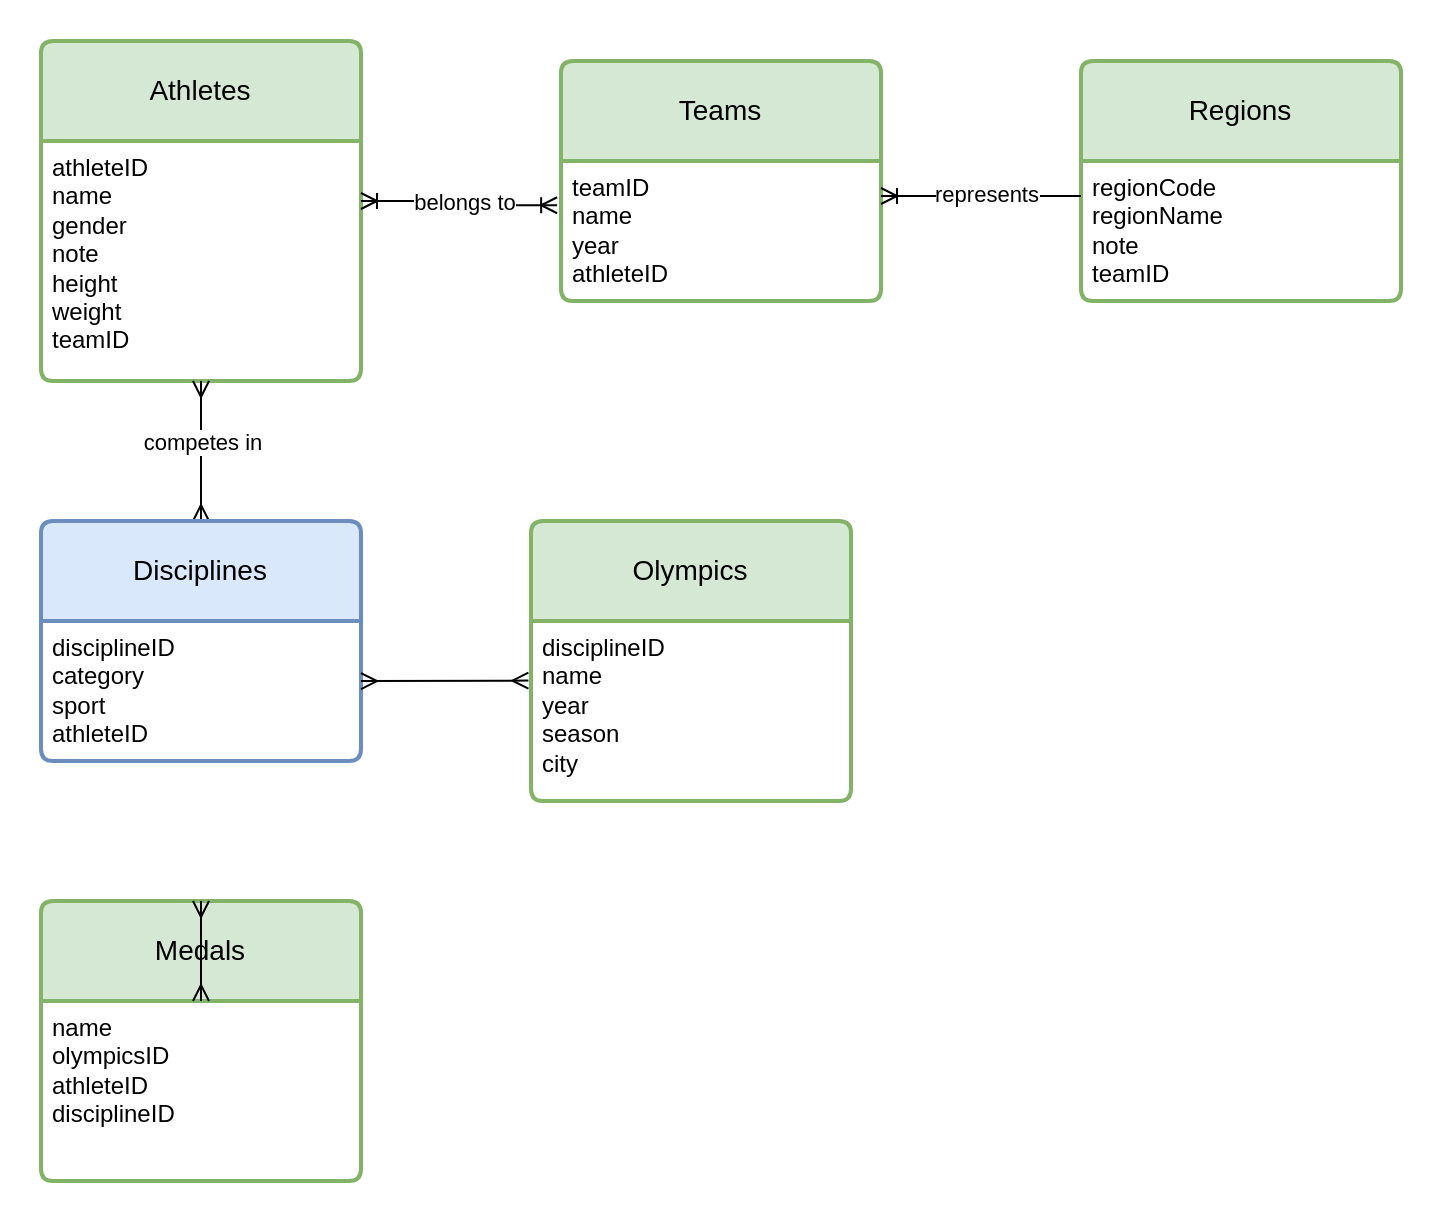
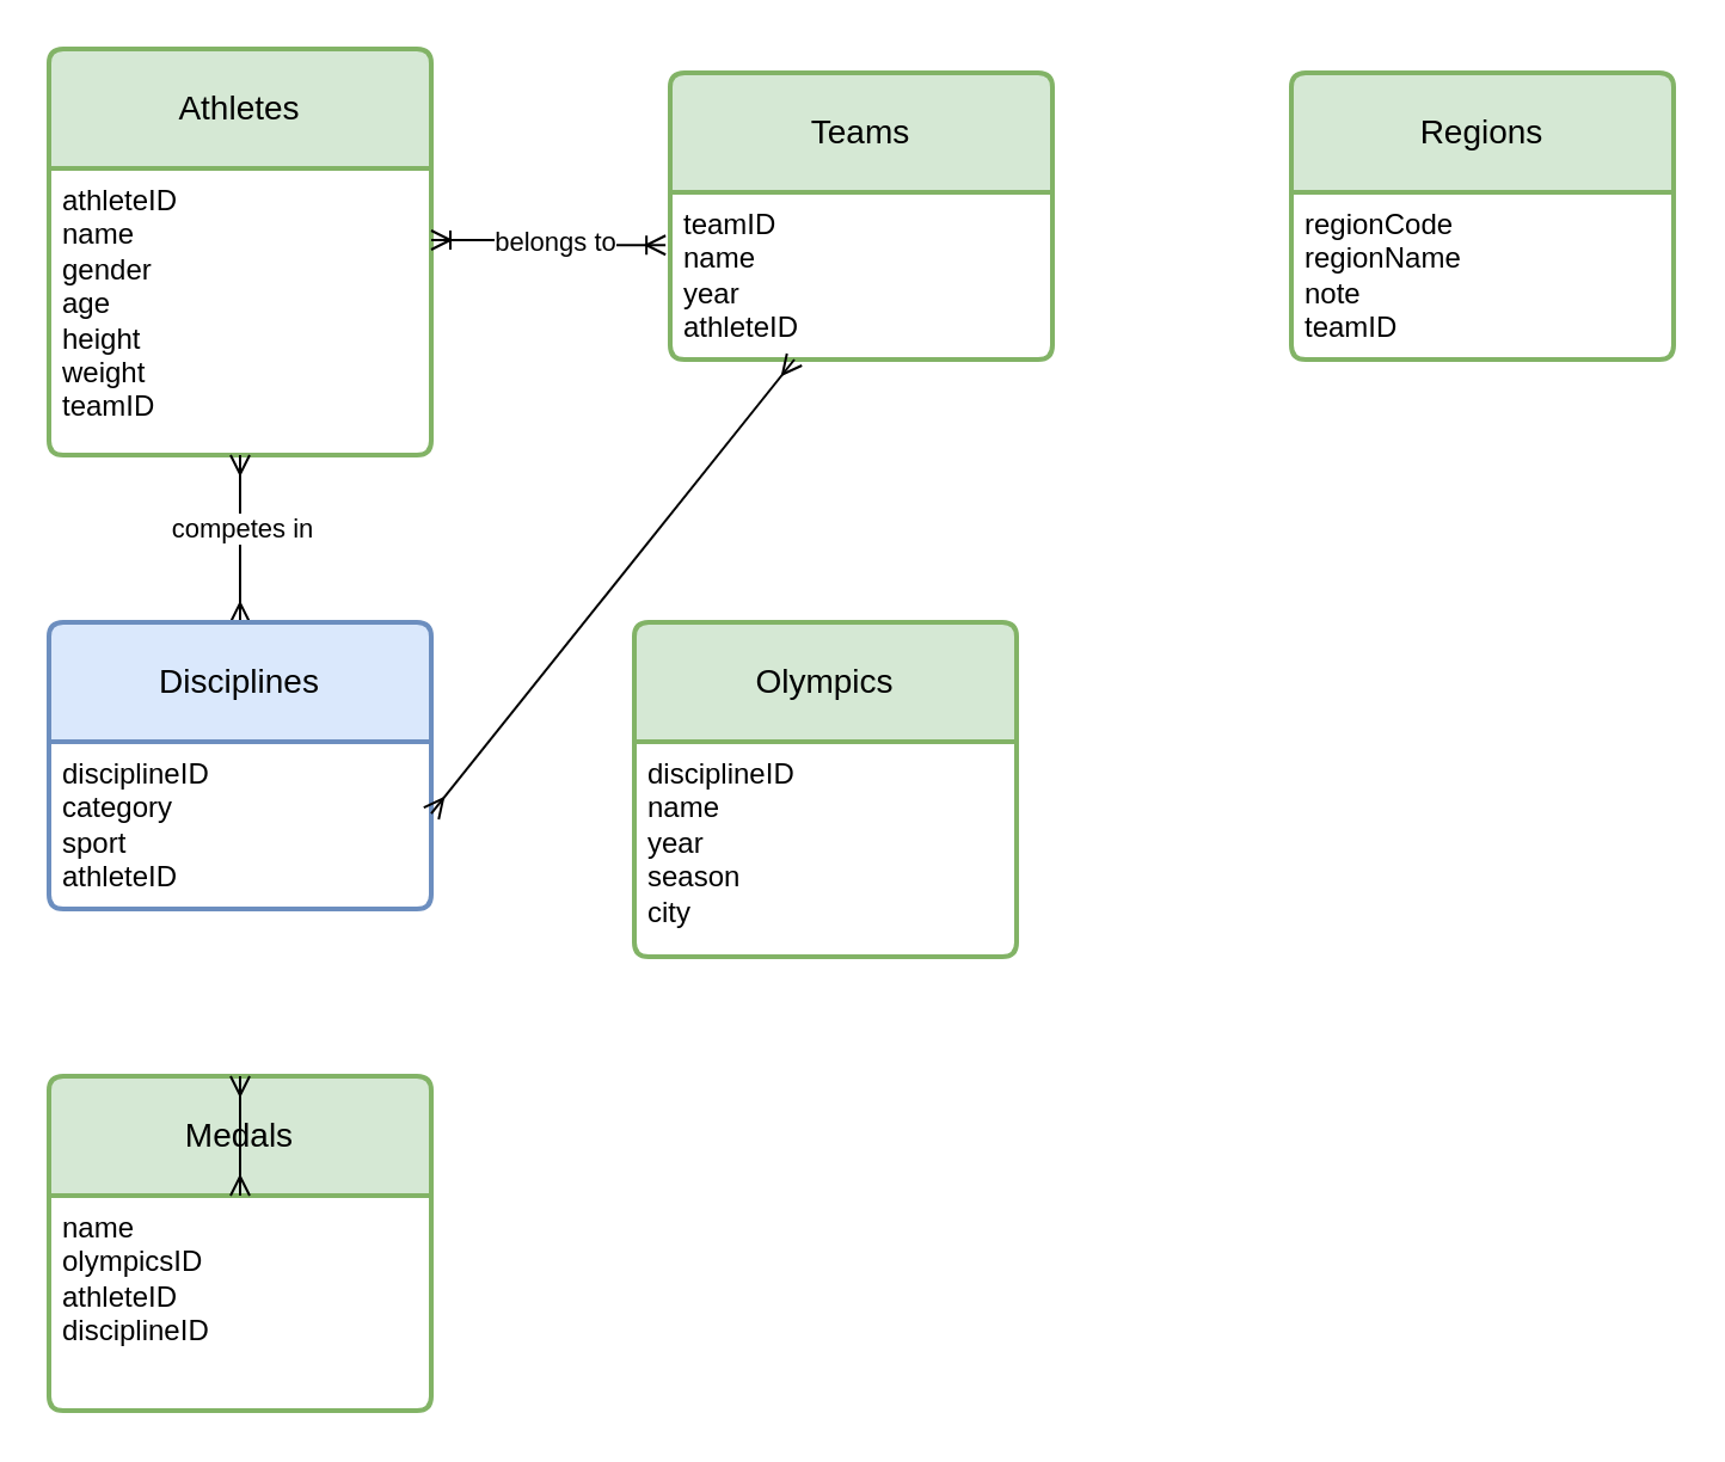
  <mxCell id="0" />
  <mxCell id="1" parent="0" />
  <mxCell id="2" value="Athletes" style="swimlane;childLayout=stackLayout;horizontal=1;startSize=50;horizontalStack=0;rounded=1;fontSize=14;fontStyle=0;strokeWidth=2;resizeParent=0;resizeLast=1;shadow=0;dashed=0;align=center;arcSize=4;whiteSpace=wrap;html=1;fillColor=#d5e8d4;strokeColor=#82b366;" vertex="1" parent="1"><mxGeometry x="20" y="20" width="160" height="170" as="geometry" /></mxCell>
- <mxCell id="3" value="athleteID&lt;br&gt;name&lt;br&gt;gender&lt;br&gt;note&lt;br&gt;height&lt;br&gt;weight&lt;br&gt;teamID" style="align=left;strokeColor=none;fillColor=none;spacingLeft=4;fontSize=12;verticalAlign=top;resizable=0;rotatable=0;part=1;html=1;" vertex="1" parent="2"><mxGeometry y="50" width="160" height="120" as="geometry" /></mxCell>
+ <mxCell id="3" value="athleteID&lt;br&gt;name&lt;br&gt;gender&lt;br&gt;age&lt;br&gt;height&lt;br&gt;weight&lt;br&gt;teamID" style="align=left;strokeColor=none;fillColor=none;spacingLeft=4;fontSize=12;verticalAlign=top;resizable=0;rotatable=0;part=1;html=1;" vertex="1" parent="2"><mxGeometry y="50" width="160" height="120" as="geometry" /></mxCell>
  <mxCell id="4" value="Regions" style="swimlane;childLayout=stackLayout;horizontal=1;startSize=50;horizontalStack=0;rounded=1;fontSize=14;fontStyle=0;strokeWidth=2;resizeParent=0;resizeLast=1;shadow=0;dashed=0;align=center;arcSize=4;whiteSpace=wrap;html=1;fillColor=#d5e8d4;strokeColor=#82b366;" vertex="1" parent="1"><mxGeometry x="540" y="30" width="160" height="120" as="geometry" /></mxCell>
  <mxCell id="5" value="regionCode&lt;br&gt;regionName&lt;br&gt;note&lt;br&gt;teamID" style="align=left;strokeColor=none;fillColor=none;spacingLeft=4;fontSize=12;verticalAlign=top;resizable=0;rotatable=0;part=1;html=1;" vertex="1" parent="4"><mxGeometry y="50" width="160" height="70" as="geometry" /></mxCell>
  <mxCell id="6" value="Teams" style="swimlane;childLayout=stackLayout;horizontal=1;startSize=50;horizontalStack=0;rounded=1;fontSize=14;fontStyle=0;strokeWidth=2;resizeParent=0;resizeLast=1;shadow=0;dashed=0;align=center;arcSize=4;whiteSpace=wrap;html=1;fillColor=#d5e8d4;strokeColor=#82b366;" vertex="1" parent="1"><mxGeometry x="280" y="30" width="160" height="120" as="geometry" /></mxCell>
  <mxCell id="7" value="teamID&lt;br&gt;name&lt;br&gt;year&lt;br&gt;athleteID" style="align=left;strokeColor=none;fillColor=none;spacingLeft=4;fontSize=12;verticalAlign=top;resizable=0;rotatable=0;part=1;html=1;" vertex="1" parent="6"><mxGeometry y="50" width="160" height="70" as="geometry" /></mxCell>
  <mxCell id="8" value="Medals" style="swimlane;childLayout=stackLayout;horizontal=1;startSize=50;horizontalStack=0;rounded=1;fontSize=14;fontStyle=0;strokeWidth=2;resizeParent=0;resizeLast=1;shadow=0;dashed=0;align=center;arcSize=4;whiteSpace=wrap;html=1;fillColor=#d5e8d4;strokeColor=#82b366;" vertex="1" parent="1"><mxGeometry x="20" y="450" width="160" height="140" as="geometry"><mxRectangle x="510" y="580" width="80" height="50" as="alternateBounds" /></mxGeometry></mxCell>
  <mxCell id="9" value="name&lt;br&gt;olympicsID&lt;br&gt;athleteID&lt;br&gt;disciplineID" style="align=left;strokeColor=none;fillColor=none;spacingLeft=4;fontSize=12;verticalAlign=top;resizable=0;rotatable=0;part=1;html=1;" vertex="1" parent="8"><mxGeometry y="50" width="160" height="90" as="geometry" /></mxCell>
  <mxCell id="10" value="Olympics" style="swimlane;childLayout=stackLayout;horizontal=1;startSize=50;horizontalStack=0;rounded=1;fontSize=14;fontStyle=0;strokeWidth=2;resizeParent=0;resizeLast=1;shadow=0;dashed=0;align=center;arcSize=4;whiteSpace=wrap;html=1;fillColor=#d5e8d4;strokeColor=#82b366;" vertex="1" parent="1"><mxGeometry x="265" y="260" width="160" height="140" as="geometry" /></mxCell>
  <mxCell id="11" value="disciplineID&lt;br&gt;name&lt;br&gt;year&lt;br&gt;season&lt;br&gt;city" style="align=left;strokeColor=none;fillColor=none;spacingLeft=4;fontSize=12;verticalAlign=top;resizable=0;rotatable=0;part=1;html=1;" vertex="1" parent="10"><mxGeometry y="50" width="160" height="90" as="geometry" /></mxCell>
  <mxCell id="12" style="edgeStyle=orthogonalEdgeStyle;rounded=0;orthogonalLoop=1;jettySize=auto;html=1;exitX=1;exitY=0.25;exitDx=0;exitDy=0;entryX=-0.012;entryY=0.316;entryDx=0;entryDy=0;entryPerimeter=0;endArrow=ERoneToMany;endFill=0;startArrow=ERoneToMany;startFill=0;" edge="1" parent="1" source="3" target="7"><mxGeometry relative="1" as="geometry" /></mxCell>
  <mxCell id="13" value="belongs to" style="edgeLabel;html=1;align=center;verticalAlign=middle;resizable=0;points=[];" vertex="1" connectable="0" parent="12"><mxGeometry x="-0.39" relative="1" as="geometry"><mxPoint x="20" as="offset" /></mxGeometry></mxCell>
- <mxCell id="14" value="" style="edgeStyle=entityRelationEdgeStyle;fontSize=12;html=1;endArrow=ERoneToMany;rounded=0;exitX=0;exitY=0.25;exitDx=0;exitDy=0;entryX=1;entryY=0.25;entryDx=0;entryDy=0;" edge="1" parent="1" source="5" target="7"><mxGeometry width="100" height="100" relative="1" as="geometry"><mxPoint x="300" y="270" as="sourcePoint" /><mxPoint x="400" y="170" as="targetPoint" /></mxGeometry></mxCell>
- <mxCell id="15" value="represents" style="edgeLabel;html=1;align=center;verticalAlign=middle;resizable=0;points=[];" vertex="1" connectable="0" parent="14"><mxGeometry x="-0.036" y="-1" relative="1" as="geometry"><mxPoint as="offset" /></mxGeometry></mxCell>
  <mxCell id="16" value="" style="fontSize=12;html=1;endArrow=ERmany;startArrow=ERmany;rounded=0;exitX=0.5;exitY=1;exitDx=0;exitDy=0;entryX=0.5;entryY=0;entryDx=0;entryDy=0;" edge="1" parent="1" source="3" target="18"><mxGeometry width="100" height="100" relative="1" as="geometry"><mxPoint x="300" y="270" as="sourcePoint" /><mxPoint x="390" y="270" as="targetPoint" /></mxGeometry></mxCell>
  <mxCell id="17" value="competes in" style="edgeLabel;html=1;align=center;verticalAlign=middle;resizable=0;points=[];" vertex="1" connectable="0" parent="16"><mxGeometry x="-0.378" relative="1" as="geometry"><mxPoint y="8" as="offset" /></mxGeometry></mxCell>
  <mxCell id="18" value="Disciplines" style="swimlane;childLayout=stackLayout;horizontal=1;startSize=50;horizontalStack=0;rounded=1;fontSize=14;fontStyle=0;strokeWidth=2;resizeParent=0;resizeLast=1;shadow=0;dashed=0;align=center;arcSize=4;whiteSpace=wrap;html=1;fillColor=#dae8fc;strokeColor=#6c8ebf;" vertex="1" parent="1"><mxGeometry x="20" y="260" width="160" height="120" as="geometry" /></mxCell>
  <mxCell id="19" value="disciplineID&lt;br&gt;category&lt;br&gt;sport&lt;br&gt;athleteID" style="align=left;strokeColor=none;fillColor=none;spacingLeft=4;fontSize=12;verticalAlign=top;resizable=0;rotatable=0;part=1;html=1;" vertex="1" parent="18"><mxGeometry y="50" width="160" height="70" as="geometry" /></mxCell>
- <mxCell id="20" value="" style="fontSize=12;html=1;endArrow=ERmany;startArrow=ERmany;rounded=0;exitX=1;exitY=0.429;exitDx=0;exitDy=0;exitPerimeter=0;entryX=-0.008;entryY=0.331;entryDx=0;entryDy=0;entryPerimeter=0;" edge="1" parent="1" source="19" target="11"><mxGeometry width="100" height="100" relative="1" as="geometry"><mxPoint x="200" y="340" as="sourcePoint" /><mxPoint x="240" y="330" as="targetPoint" /></mxGeometry></mxCell>
+ <mxCell id="20" value="" style="fontSize=12;html=1;endArrow=ERmany;startArrow=ERmany;rounded=0;exitX=1;exitY=0.429;exitDx=0;exitDy=0;exitPerimeter=0;" edge="1" parent="1" source="19" target="7"><mxGeometry width="100" height="100" relative="1" as="geometry"><mxPoint x="200" y="340" as="sourcePoint" /><mxPoint x="240" y="330" as="targetPoint" /></mxGeometry></mxCell>
  <mxCell id="21" value="" style="fontSize=12;html=1;endArrow=ERmany;startArrow=ERmany;rounded=0;exitX=0.5;exitY=0;exitDx=0;exitDy=0;" edge="1" parent="1" source="8" target="9"><mxGeometry width="100" height="100" relative="1" as="geometry"><mxPoint x="200" y="540" as="sourcePoint" /><mxPoint x="300" y="440" as="targetPoint" /></mxGeometry></mxCell>
